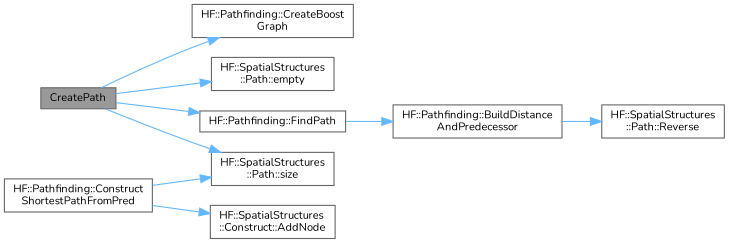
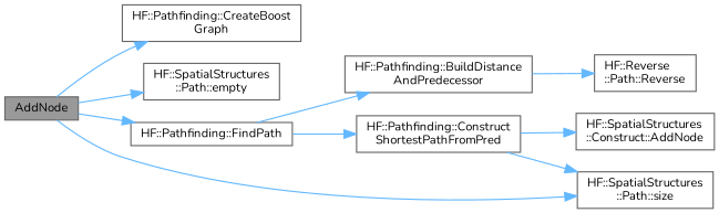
  digraph {
    fontname=Nunito
    rankdir=LR
    node [color=grey40 fillcolor=white fontname=Nunito fontsize=10 shape=box style=filled]
    edge [color=steelblue1 fontname=Nunito fontsize=10 labelfontname=Helvetica labelfontsize=10 style=solid]
-   n1 [color=gray40 fillcolor=grey60 fontcolor=black height=0.2 label=CreatePath width=0.4]
+   n1 [color=gray40 fillcolor=grey60 fontcolor=black height=0.2 label=AddNode width=0.4]
    n2 [height=0.2 label="HF::Pathfinding::CreateBoost\lGraph" width=0.4]
    n3 [height=0.2 label="HF::SpatialStructures\l::Path::empty" width=0.4]
    n4 [height=0.2 label="HF::Pathfinding::FindPath" width=0.4]
    n5 [height=0.2 label="HF::SpatialStructures\l::Path::size" width=0.4]
    n6 [height=0.2 label="HF::Pathfinding::BuildDistance\lAndPredecessor" width=0.4]
    n7 [height=0.2 label="HF::Pathfinding::Construct\lShortestPathFromPred" width=0.4]
-   n8 [height=0.2 label="HF::SpatialStructures\l::Path::Reverse" width=0.4]
+   n8 [height=0.2 label="HF::Reverse\l::Path::Reverse" width=0.4]
    n9 [height=0.2 label="HF::SpatialStructures\l::Construct::AddNode" width=0.4]
    n1 -> n2
    n1 -> n3
    n1 -> n4
    n1 -> n5
    n4 -> n6
+   n4 -> n7
    n6 -> n8
    n7 -> n5
    n7 -> n9
  }
